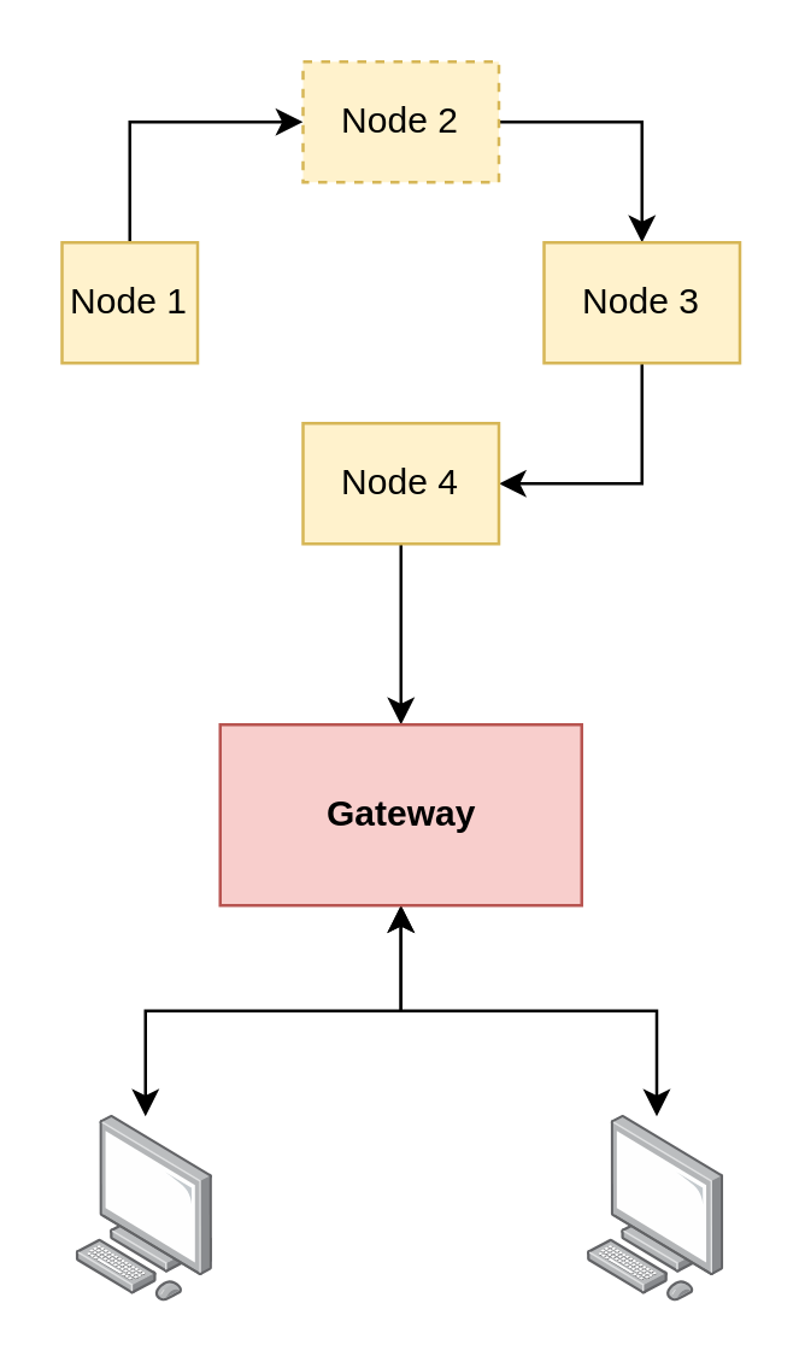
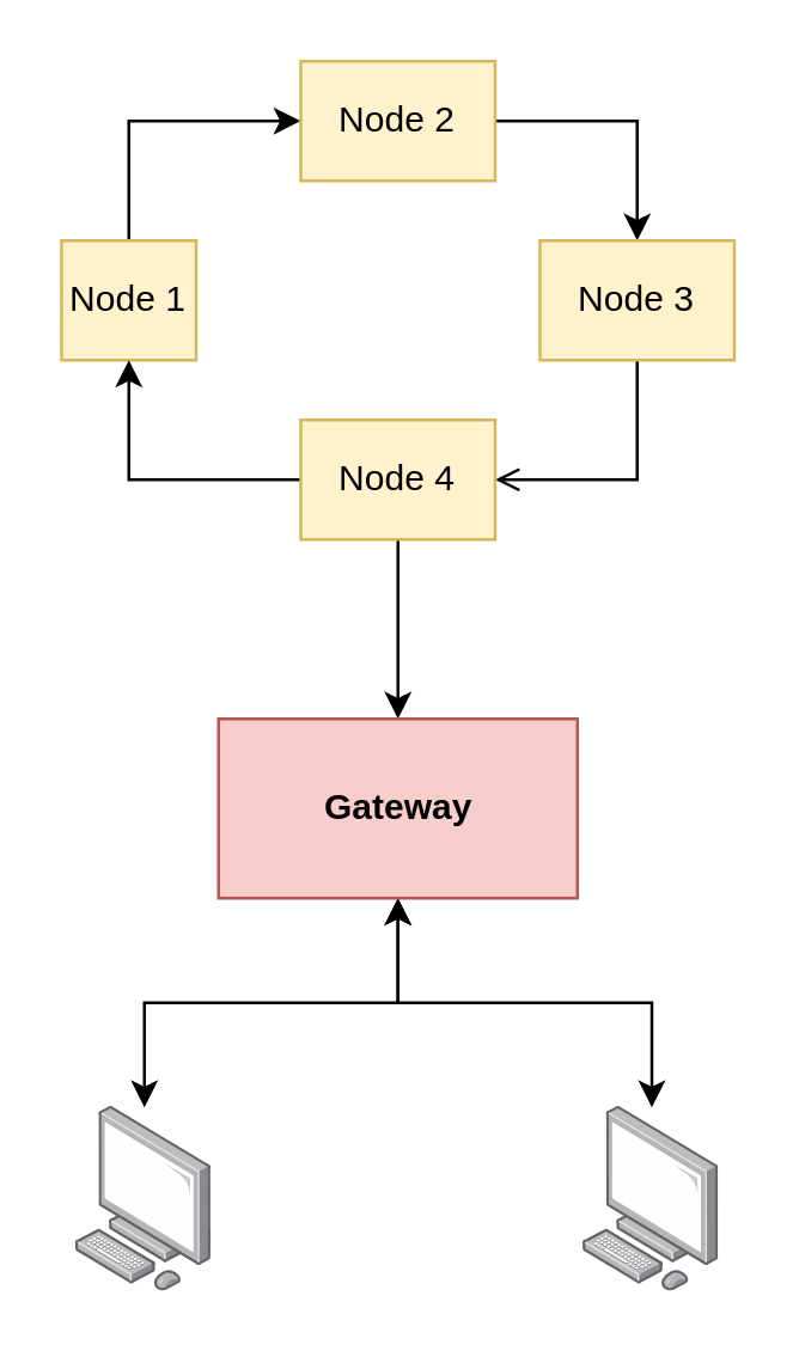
  <mxCell id="0" />
  <mxCell id="1" parent="0" />
  <mxCell id="2" style="edgeStyle=orthogonalEdgeStyle;rounded=0;orthogonalLoop=1;jettySize=auto;html=1;exitX=0.5;exitY=0;exitDx=0;exitDy=0;entryX=0;entryY=0.5;entryDx=0;entryDy=0;" edge="1" parent="1" source="3" target="5"><mxGeometry relative="1" as="geometry" /></mxCell>
  <mxCell id="3" value="Node 1" style="rounded=0;whiteSpace=wrap;html=1;fillColor=#fff2cc;strokeColor=#d6b656;" vertex="1" parent="1"><mxGeometry x="20" y="80" width="45" height="40" as="geometry" /></mxCell>
  <mxCell id="4" style="edgeStyle=orthogonalEdgeStyle;rounded=0;orthogonalLoop=1;jettySize=auto;html=1;exitX=1;exitY=0.5;exitDx=0;exitDy=0;entryX=0.5;entryY=0;entryDx=0;entryDy=0;" edge="1" parent="1" source="5" target="7"><mxGeometry relative="1" as="geometry" /></mxCell>
- <mxCell id="5" value="Node 2" style="rounded=0;whiteSpace=wrap;html=1;fillColor=#fff2cc;strokeColor=#d6b656;dashed=1;" vertex="1" parent="1"><mxGeometry x="100" y="20" width="65" height="40" as="geometry" /></mxCell>
- <mxCell id="6" style="edgeStyle=orthogonalEdgeStyle;rounded=0;orthogonalLoop=1;jettySize=auto;html=1;exitX=0.5;exitY=1;exitDx=0;exitDy=0;entryX=1;entryY=0.5;entryDx=0;entryDy=0;" edge="1" parent="1" source="7" target="10"><mxGeometry relative="1" as="geometry" /></mxCell>
+ <mxCell id="5" value="Node 2" style="rounded=0;whiteSpace=wrap;html=1;fillColor=#fff2cc;strokeColor=#d6b656;" vertex="1" parent="1"><mxGeometry x="100" y="20" width="65" height="40" as="geometry" /></mxCell>
+ <mxCell id="6" style="edgeStyle=orthogonalEdgeStyle;rounded=0;orthogonalLoop=1;jettySize=auto;html=1;exitX=0.5;exitY=1;exitDx=0;exitDy=0;entryX=1;entryY=0.5;entryDx=0;entryDy=0;endArrow=open;" edge="1" parent="1" source="7" target="10"><mxGeometry relative="1" as="geometry" /></mxCell>
  <mxCell id="7" value="Node 3" style="rounded=0;whiteSpace=wrap;html=1;fillColor=#fff2cc;strokeColor=#d6b656;" vertex="1" parent="1"><mxGeometry x="180" y="80" width="65" height="40" as="geometry" /></mxCell>
+ <mxCell id="8" style="edgeStyle=orthogonalEdgeStyle;rounded=0;orthogonalLoop=1;jettySize=auto;html=1;exitX=0;exitY=0.5;exitDx=0;exitDy=0;entryX=0.5;entryY=1;entryDx=0;entryDy=0;" edge="1" parent="1" source="10" target="3"><mxGeometry relative="1" as="geometry" /></mxCell>
  <mxCell id="9" style="edgeStyle=orthogonalEdgeStyle;rounded=0;orthogonalLoop=1;jettySize=auto;html=1;exitX=0.5;exitY=1;exitDx=0;exitDy=0;entryX=0.5;entryY=0;entryDx=0;entryDy=0;" edge="1" parent="1" source="10" target="13"><mxGeometry relative="1" as="geometry" /></mxCell>
  <mxCell id="10" value="Node 4" style="rounded=0;whiteSpace=wrap;html=1;fillColor=#fff2cc;strokeColor=#d6b656;" vertex="1" parent="1"><mxGeometry x="100" y="140" width="65" height="40" as="geometry" /></mxCell>
  <mxCell id="11" style="edgeStyle=orthogonalEdgeStyle;rounded=0;orthogonalLoop=1;jettySize=auto;html=1;exitX=0.5;exitY=1;exitDx=0;exitDy=0;startArrow=classic;startFill=1;" edge="1" parent="1" source="13" target="14"><mxGeometry relative="1" as="geometry" /></mxCell>
  <mxCell id="12" style="edgeStyle=orthogonalEdgeStyle;rounded=0;orthogonalLoop=1;jettySize=auto;html=1;exitX=0.5;exitY=1;exitDx=0;exitDy=0;startArrow=classic;startFill=1;" edge="1" parent="1" source="13" target="15"><mxGeometry relative="1" as="geometry" /></mxCell>
  <mxCell id="13" value="Gateway" style="rounded=0;whiteSpace=wrap;html=1;fontStyle=1;fillColor=#f8cecc;strokeColor=#b85450;" vertex="1" parent="1"><mxGeometry x="72.5" y="240" width="120" height="60" as="geometry" /></mxCell>
  <mxCell id="14" value="" style="points=[];aspect=fixed;html=1;align=center;shadow=0;dashed=0;image;image=img/lib/allied_telesis/computer_and_terminals/Personal_Computer.svg;" vertex="1" parent="1"><mxGeometry x="24.85" y="370" width="45.6" height="61.8" as="geometry" /></mxCell>
  <mxCell id="15" value="" style="points=[];aspect=fixed;html=1;align=center;shadow=0;dashed=0;image;image=img/lib/allied_telesis/computer_and_terminals/Personal_Computer.svg;" vertex="1" parent="1"><mxGeometry x="194.55" y="370" width="45.6" height="61.8" as="geometry" /></mxCell>
